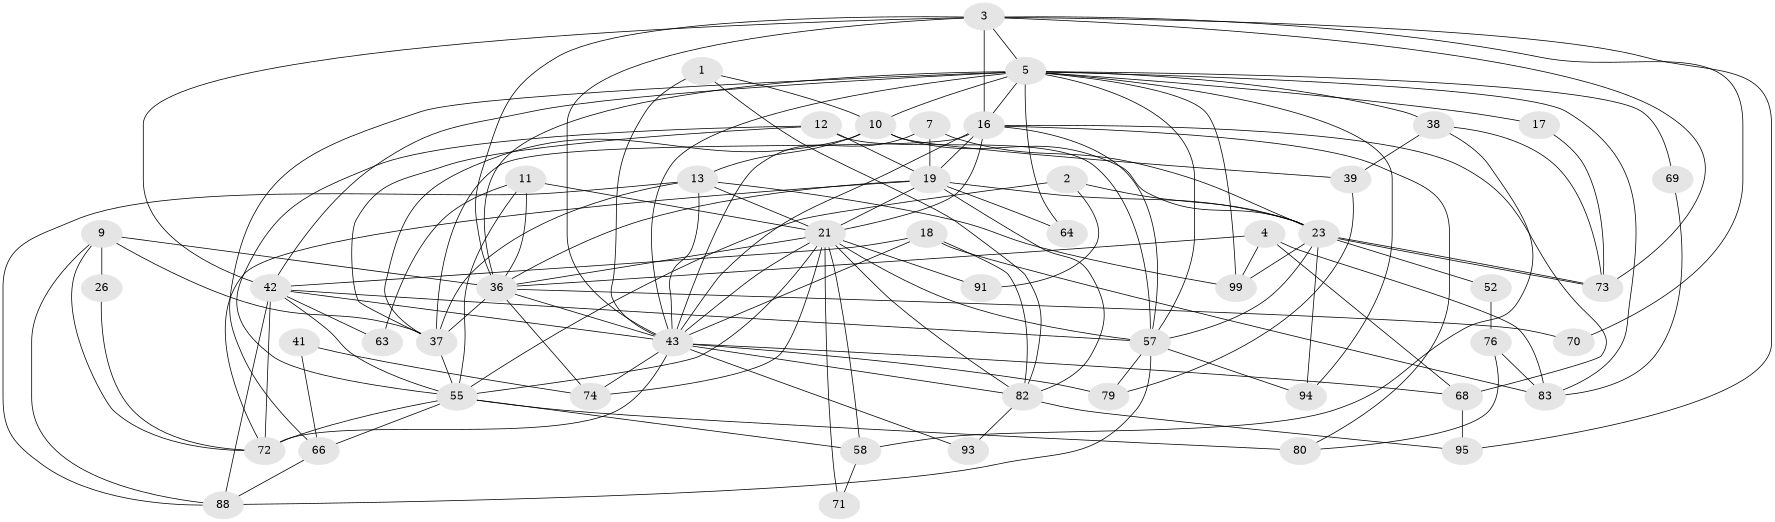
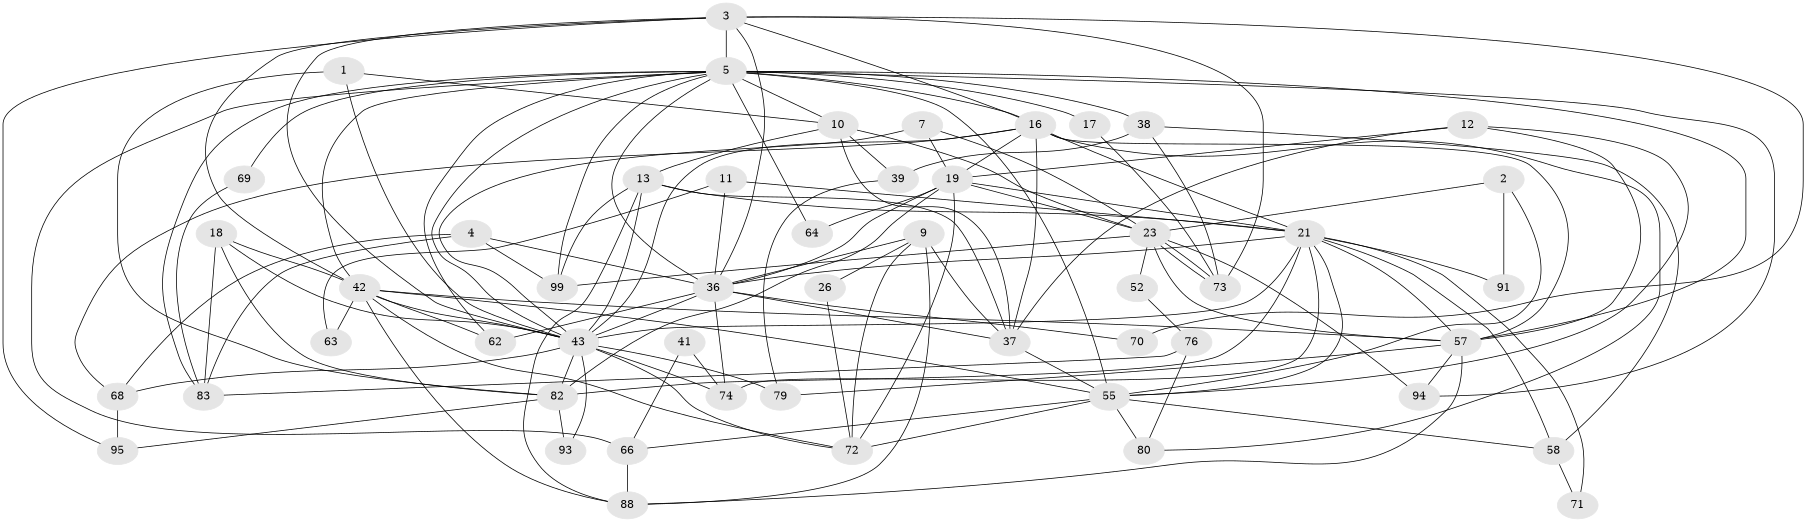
  graph {
    node [color=gray90 style=filled]
    1 [super="+15"]
    10 [super="+29"]
    43 [super="+60+84+53"]
    82
    23 [super="+25"]
    37 [super="+47"]
    13 [super="+51+22"]
    39
    68
    72 [super="+85"]
    93
    74
    79
    95
    73
    99
    57 [super="+78+92"]
    94
    52
    2
    55 [super="+61"]
    91
    66
    80 [super="+86"]
    58
    3 [super="+32+8"]
    5 [super="+6+34"]
    16 [super="+27+33+56"]
    36 [super="+44"]
    42 [super="+96+81+59"]
    70
    83
    17
    38
+   62
    64
    69
    19 [super="+40"]
    21 [super="+28+24+48"]
    88
    63
    4 [super="+35"]
    7 [super="+14"]
    9 [super="+30+65"]
    26
    71
    11
    12
    18 [super="+20"]
    76
    n51 [label=41]
    1 -- 10
    1 -- 43 [weight=2]
    1 -- 82
    10 -- 23
    10 -- 37
    10 -- 13
    10 -- 39
    43 -- 82
    43 -- 68
    43 -- 72
    43 -- 93
    43 -- 74
    43 -- 79
    82 -- 93
    82 -- 95
    23 -- 73
    23 -- 73
    23 -- 99
    23 -- 57
    23 -- 94
    23 -- 52
    37 -- 55
    13 -- 43 [weight=2]
    13 -- 37
    13 -- 99
    13 -- 21
    13 -- 88
    39 -- 79
    68 -- 95
    57 -- 79
    57 -- 94
    57 -- 88
    52 -- 76
    2 -- 23
    2 -- 55
    2 -- 91
    55 -- 72
    55 -- 66
    55 -- 80 [weight=2]
    55 -- 58
    66 -- 88
    58 -- 71
    3 -- 43 [weight=2]
    3 -- 95
    3 -- 73
    3 -- 5
    3 -- 16
    3 -- 36
    3 -- 42
    3 -- 70
    5 -- 10 [weight=2]
    5 -- 43
    5 -- 99
    5 -- 57
    5 -- 94
-   11 -- 55
+   5 -- 55
    5 -- 66
    5 -- 16
    5 -- 36
    5 -- 42
    5 -- 83
    5 -- 17
    5 -- 38 [weight=2]
+   5 -- 62
    5 -- 64
    5 -- 69
    16 -- 43
    16 -- 37
    16 -- 68
    16 -- 57
    16 -- 80
    16 -- 19
    16 -- 21
    36 -- 43 [weight=2]
    36 -- 37
    36 -- 74
    36 -- 70
+   36 -- 62
    42 -- 43
    42 -- 72
    42 -- 57
    42 -- 55 [weight=2]
+   42 -- 62
    42 -- 88
    42 -- 63
    17 -- 73
    38 -- 39
    38 -- 73
    38 -- 58
    69 -- 83
    19 -- 82
    19 -- 23
    19 -- 72
    19 -- 36
    19 -- 64
    19 -- 21
    21 -- 43 [weight=2]
    21 -- 82
    21 -- 74
    21 -- 57 [weight=2]
    21 -- 55
    21 -- 91
    21 -- 58
    21 -- 36
    21 -- 71
    4 -- 68
    4 -- 99
    4 -- 36
    4 -- 83
    7 -- 43 [weight=2]
    7 -- 23
    7 -- 19
    9 -- 37
    9 -- 72
    9 -- 36 [weight=2]
    9 -- 88
    9 -- 26
    26 -- 72
    11 -- 36
    11 -- 21
    11 -- 63
    12 -- 37
    12 -- 57
    12 -- 55
    12 -- 19
    18 -- 43 [weight=3]
    18 -- 82
    18 -- 42 [weight=2]
    18 -- 83
    76 -- 80
    76 -- 83
    n51 -- 74
    n51 -- 66
  }
